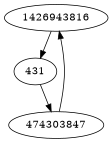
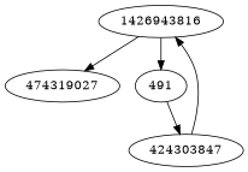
  strict digraph {
    n1 [label=1426943816]
-   431
-   474303847
+   474319027
+   431 [label=491]
+   474303847 [label=424303847]
+   n1 -> 474319027
    n1 -> 431
    431 -> 474303847
    474303847 -> n1
  }
